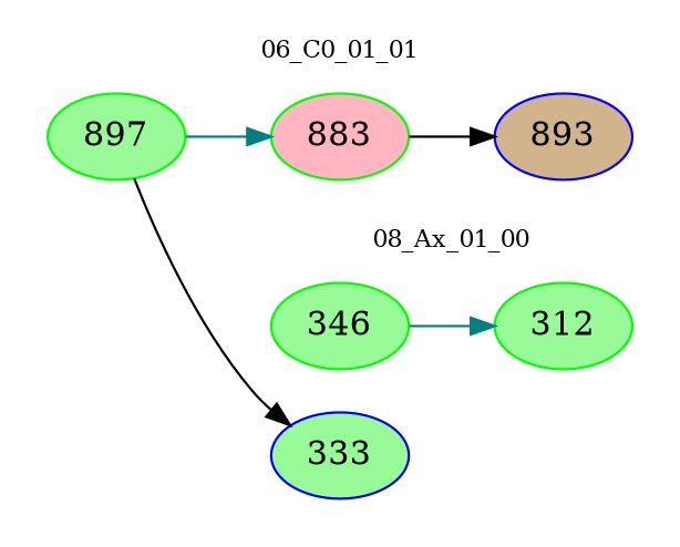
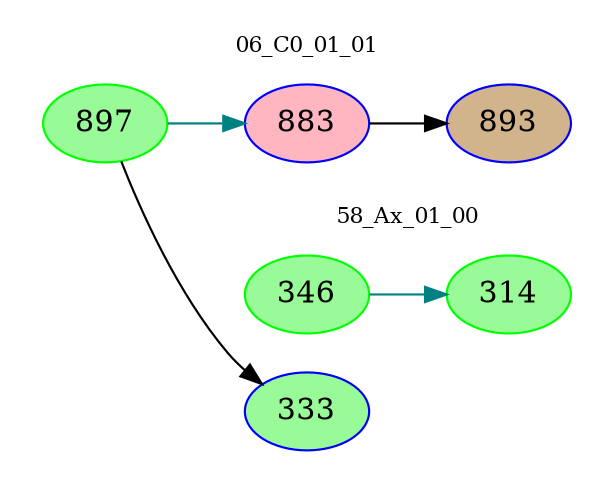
  digraph {
    rankdir=LR
    node [color=green fillcolor=palegreen style=filled]
    edge [color=teal style=solid]
    n1 [label=346]
-   n2 [label=312]
+   n2 [label=314]
    n3 [color=blue label=333]
    n4 [label=897]
-   n5 [fillcolor=lightpink label=883]
+   n5 [color=blue fillcolor=lightpink label=883]
    n6 [color=blue fillcolor=tan label=893]
    subgraph cluster_1 {
      color=white
      fontsize=10
-     label="08_Ax_01_00"
+     label="58_Ax_01_00"
      n1
      n2
      n3
    }
    subgraph cluster_2 {
      color=white
      fontsize=10
      label="06_C0_01_01"
      n4
      n5
      n6
    }
    n1 -> n2
    n4 -> n3 [color=black]
    n4 -> n5
    n5 -> n6 [color=black]
  }
